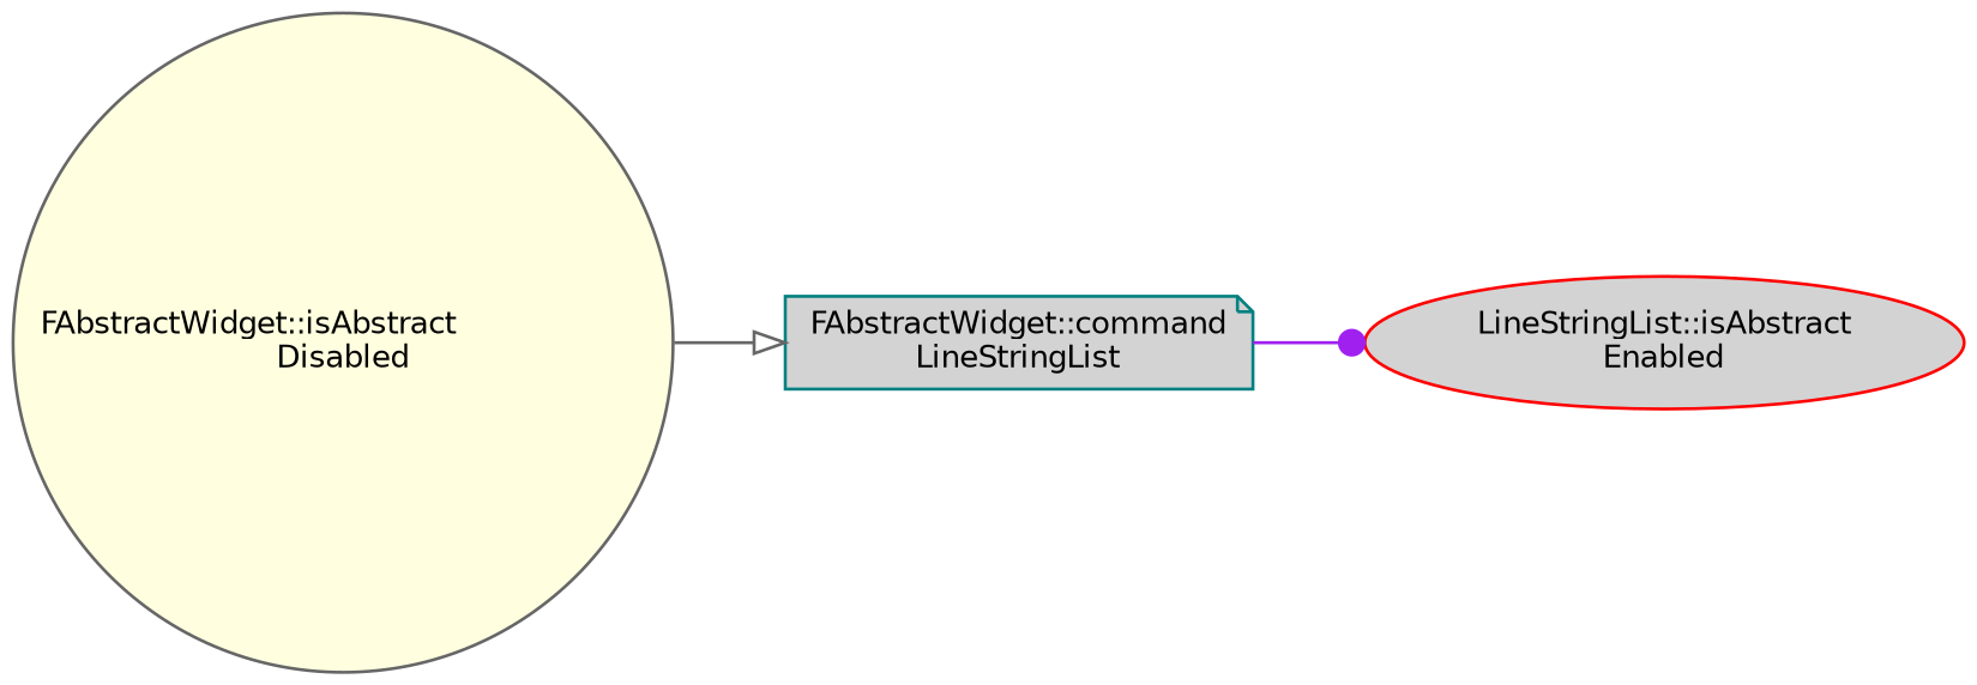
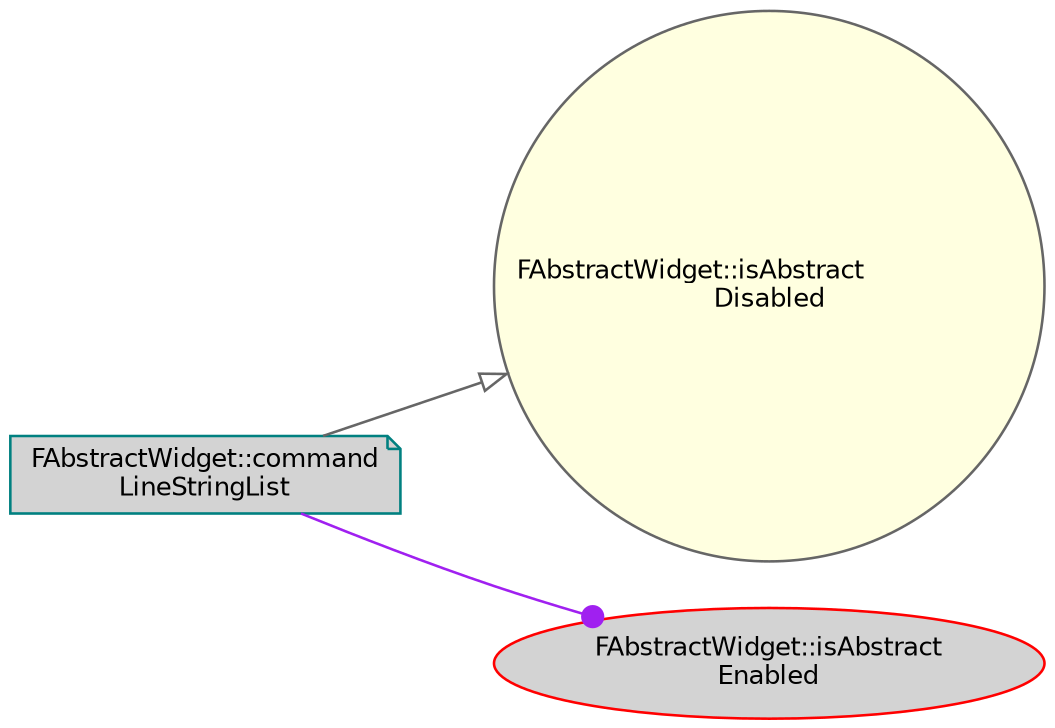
  digraph {
    rankdir=LR
    node [fillcolor=lightgrey fontname=Helvetica fontsize=10 style=filled]
    edge [fontname=Helvetica fontsize=10 labelfontname=Helvetica labelfontsize=10 style=solid]
    n1 [color=teal fontcolor=black height=0.2 label="FAbstractWidget::command\lLineStringList" shape=note width=0.4]
    n2 [color=gray40 fillcolor=lightyellow height=0.2 label="FAbstractWidget::isAbstract\lDisabled" shape=circle width=0.4]
-   n3 [color=red height=0.2 label="LineStringList::isAbstract\lEnabled" shape=ellipse width=0.4]
-   n2 -> n1 [arrowhead=onormal color=gray40]
+   n3 [color=red height=0.2 label="FAbstractWidget::isAbstract\lEnabled" shape=ellipse width=0.4]
+   n1 -> n2 [arrowhead=onormal color=gray40]
    n1 -> n3 [arrowhead=dot color=purple]
  }
